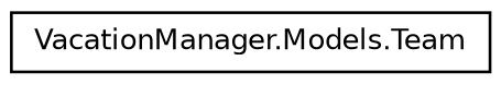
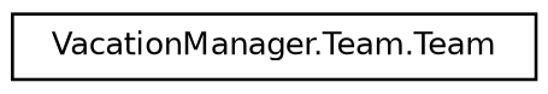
  digraph {
    rankdir=LR
-   n1 [color=black fillcolor=white fontname=Helvetica fontsize=10 height=0.2 label="VacationManager.Models.Team" shape=record style=filled width=0.4]
+   n1 [color=black fillcolor=white fontname=Helvetica fontsize=10 height=0.2 label="VacationManager.Team.Team" shape=record style=filled width=0.4]
  }
